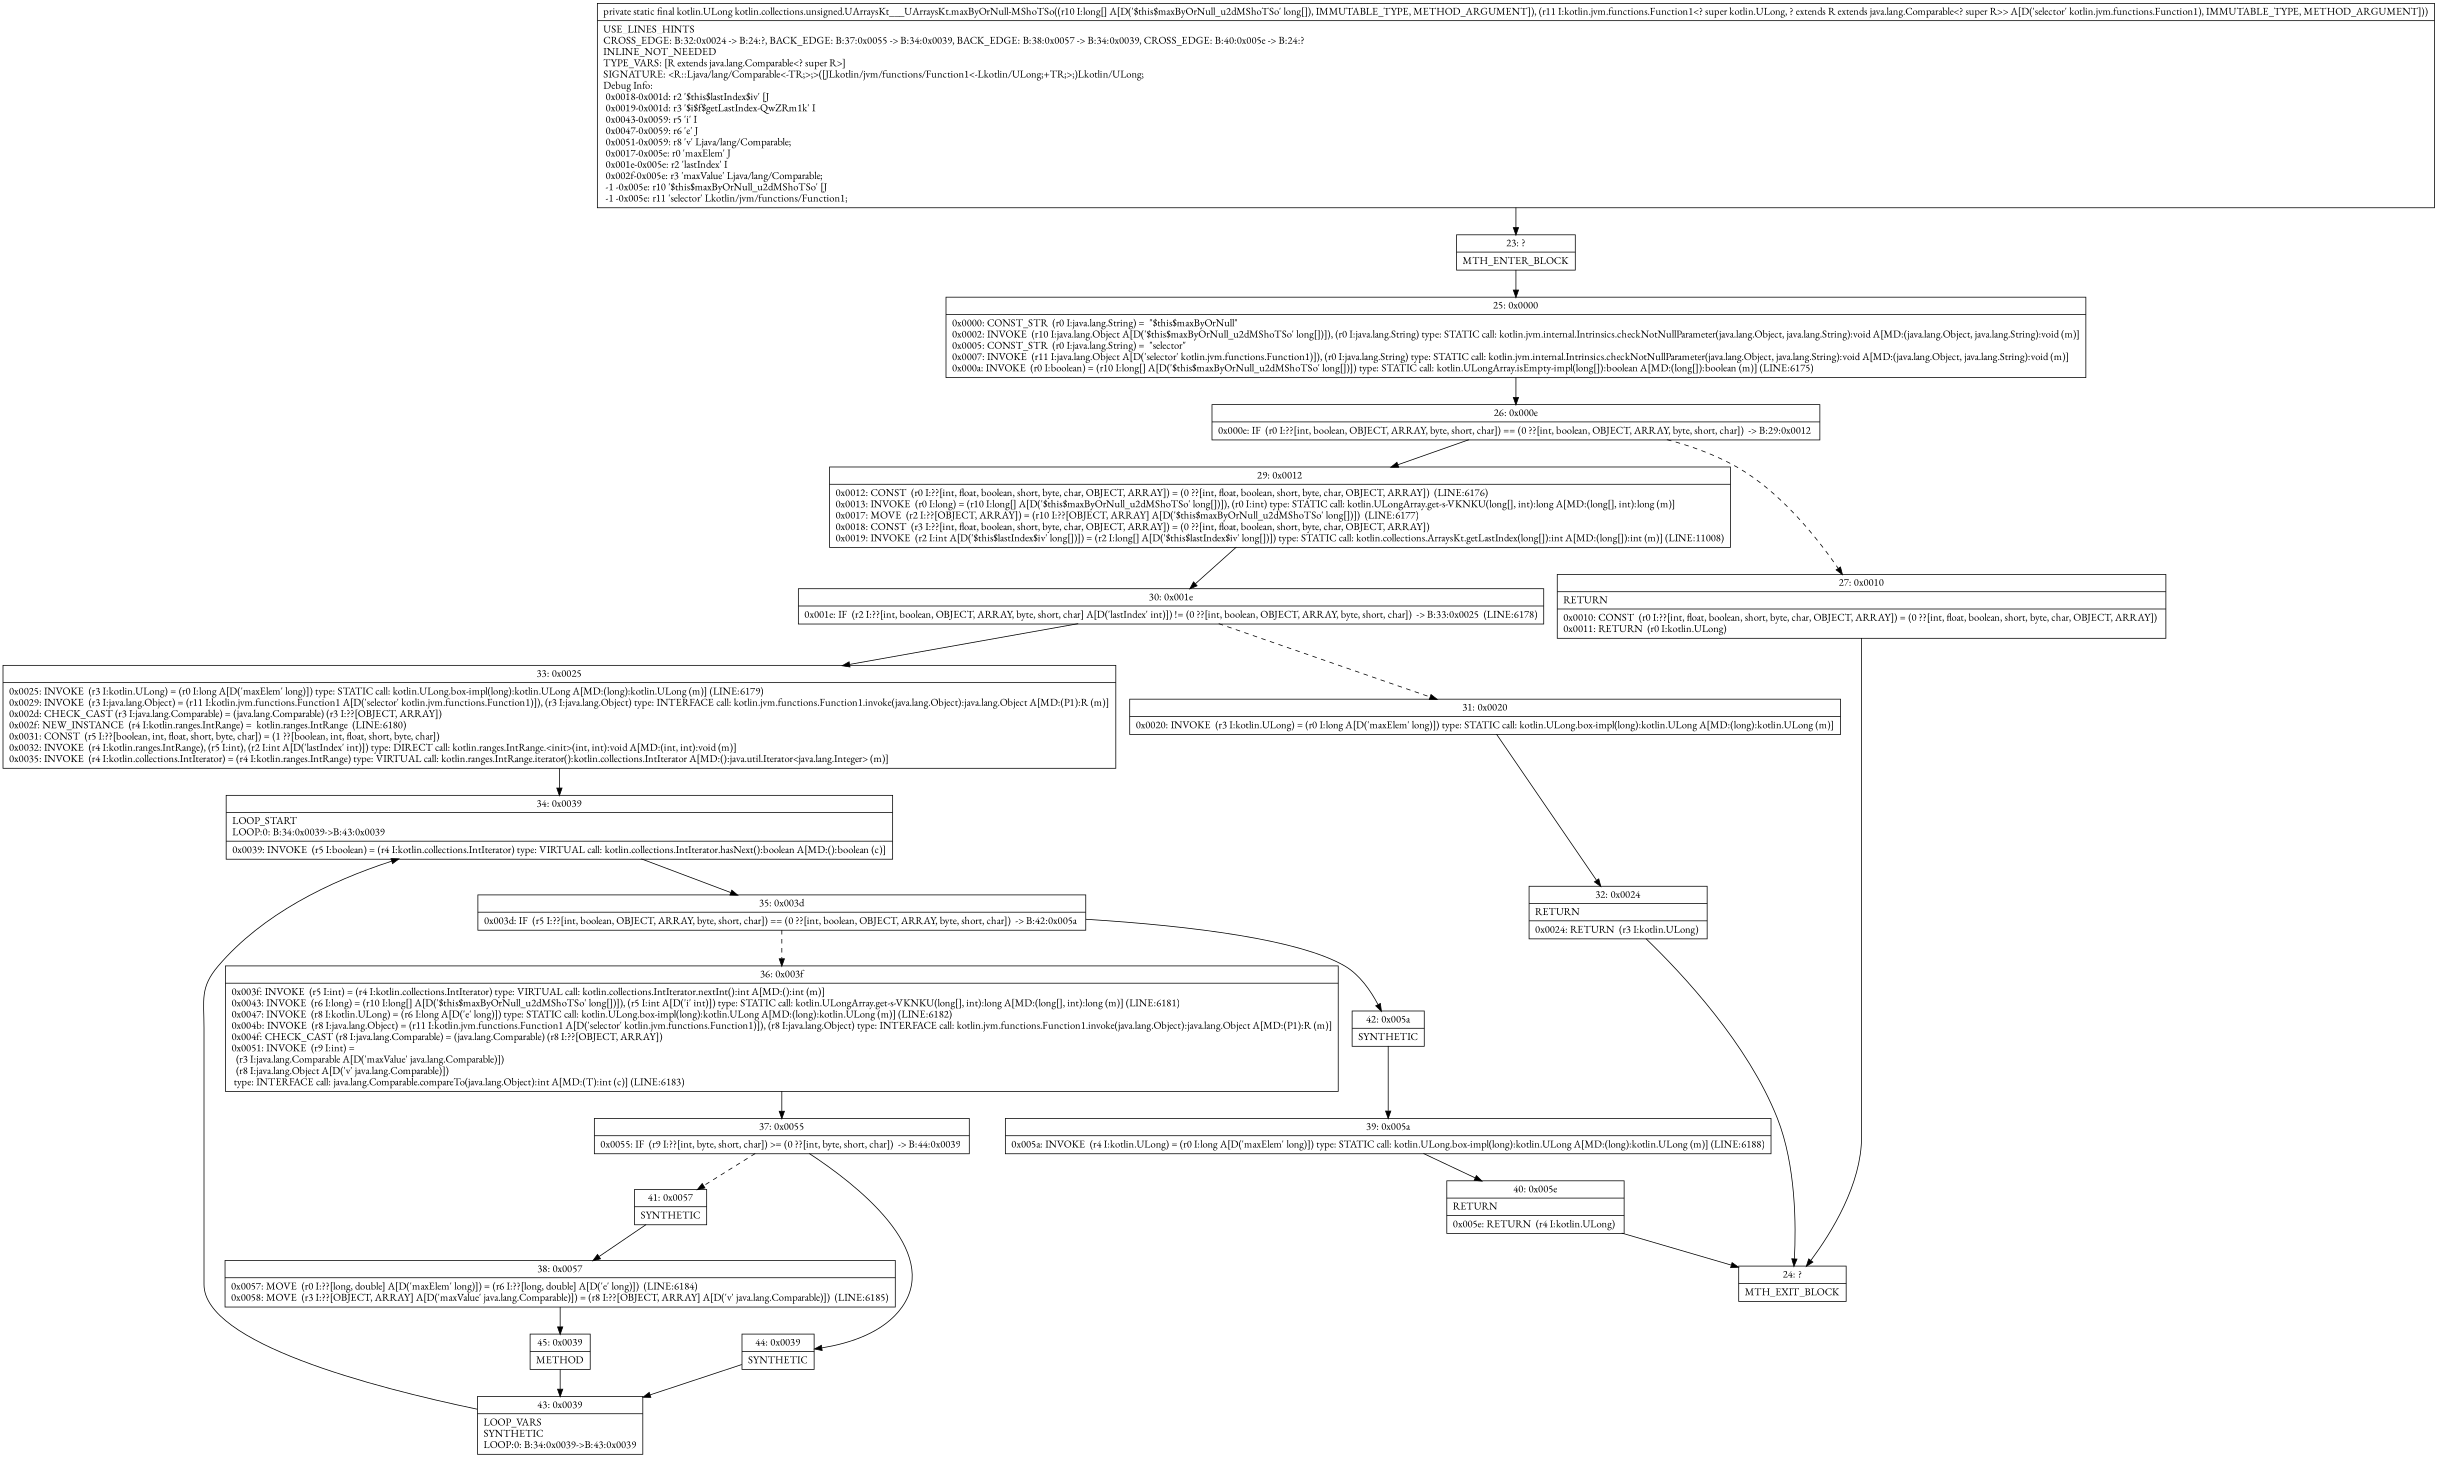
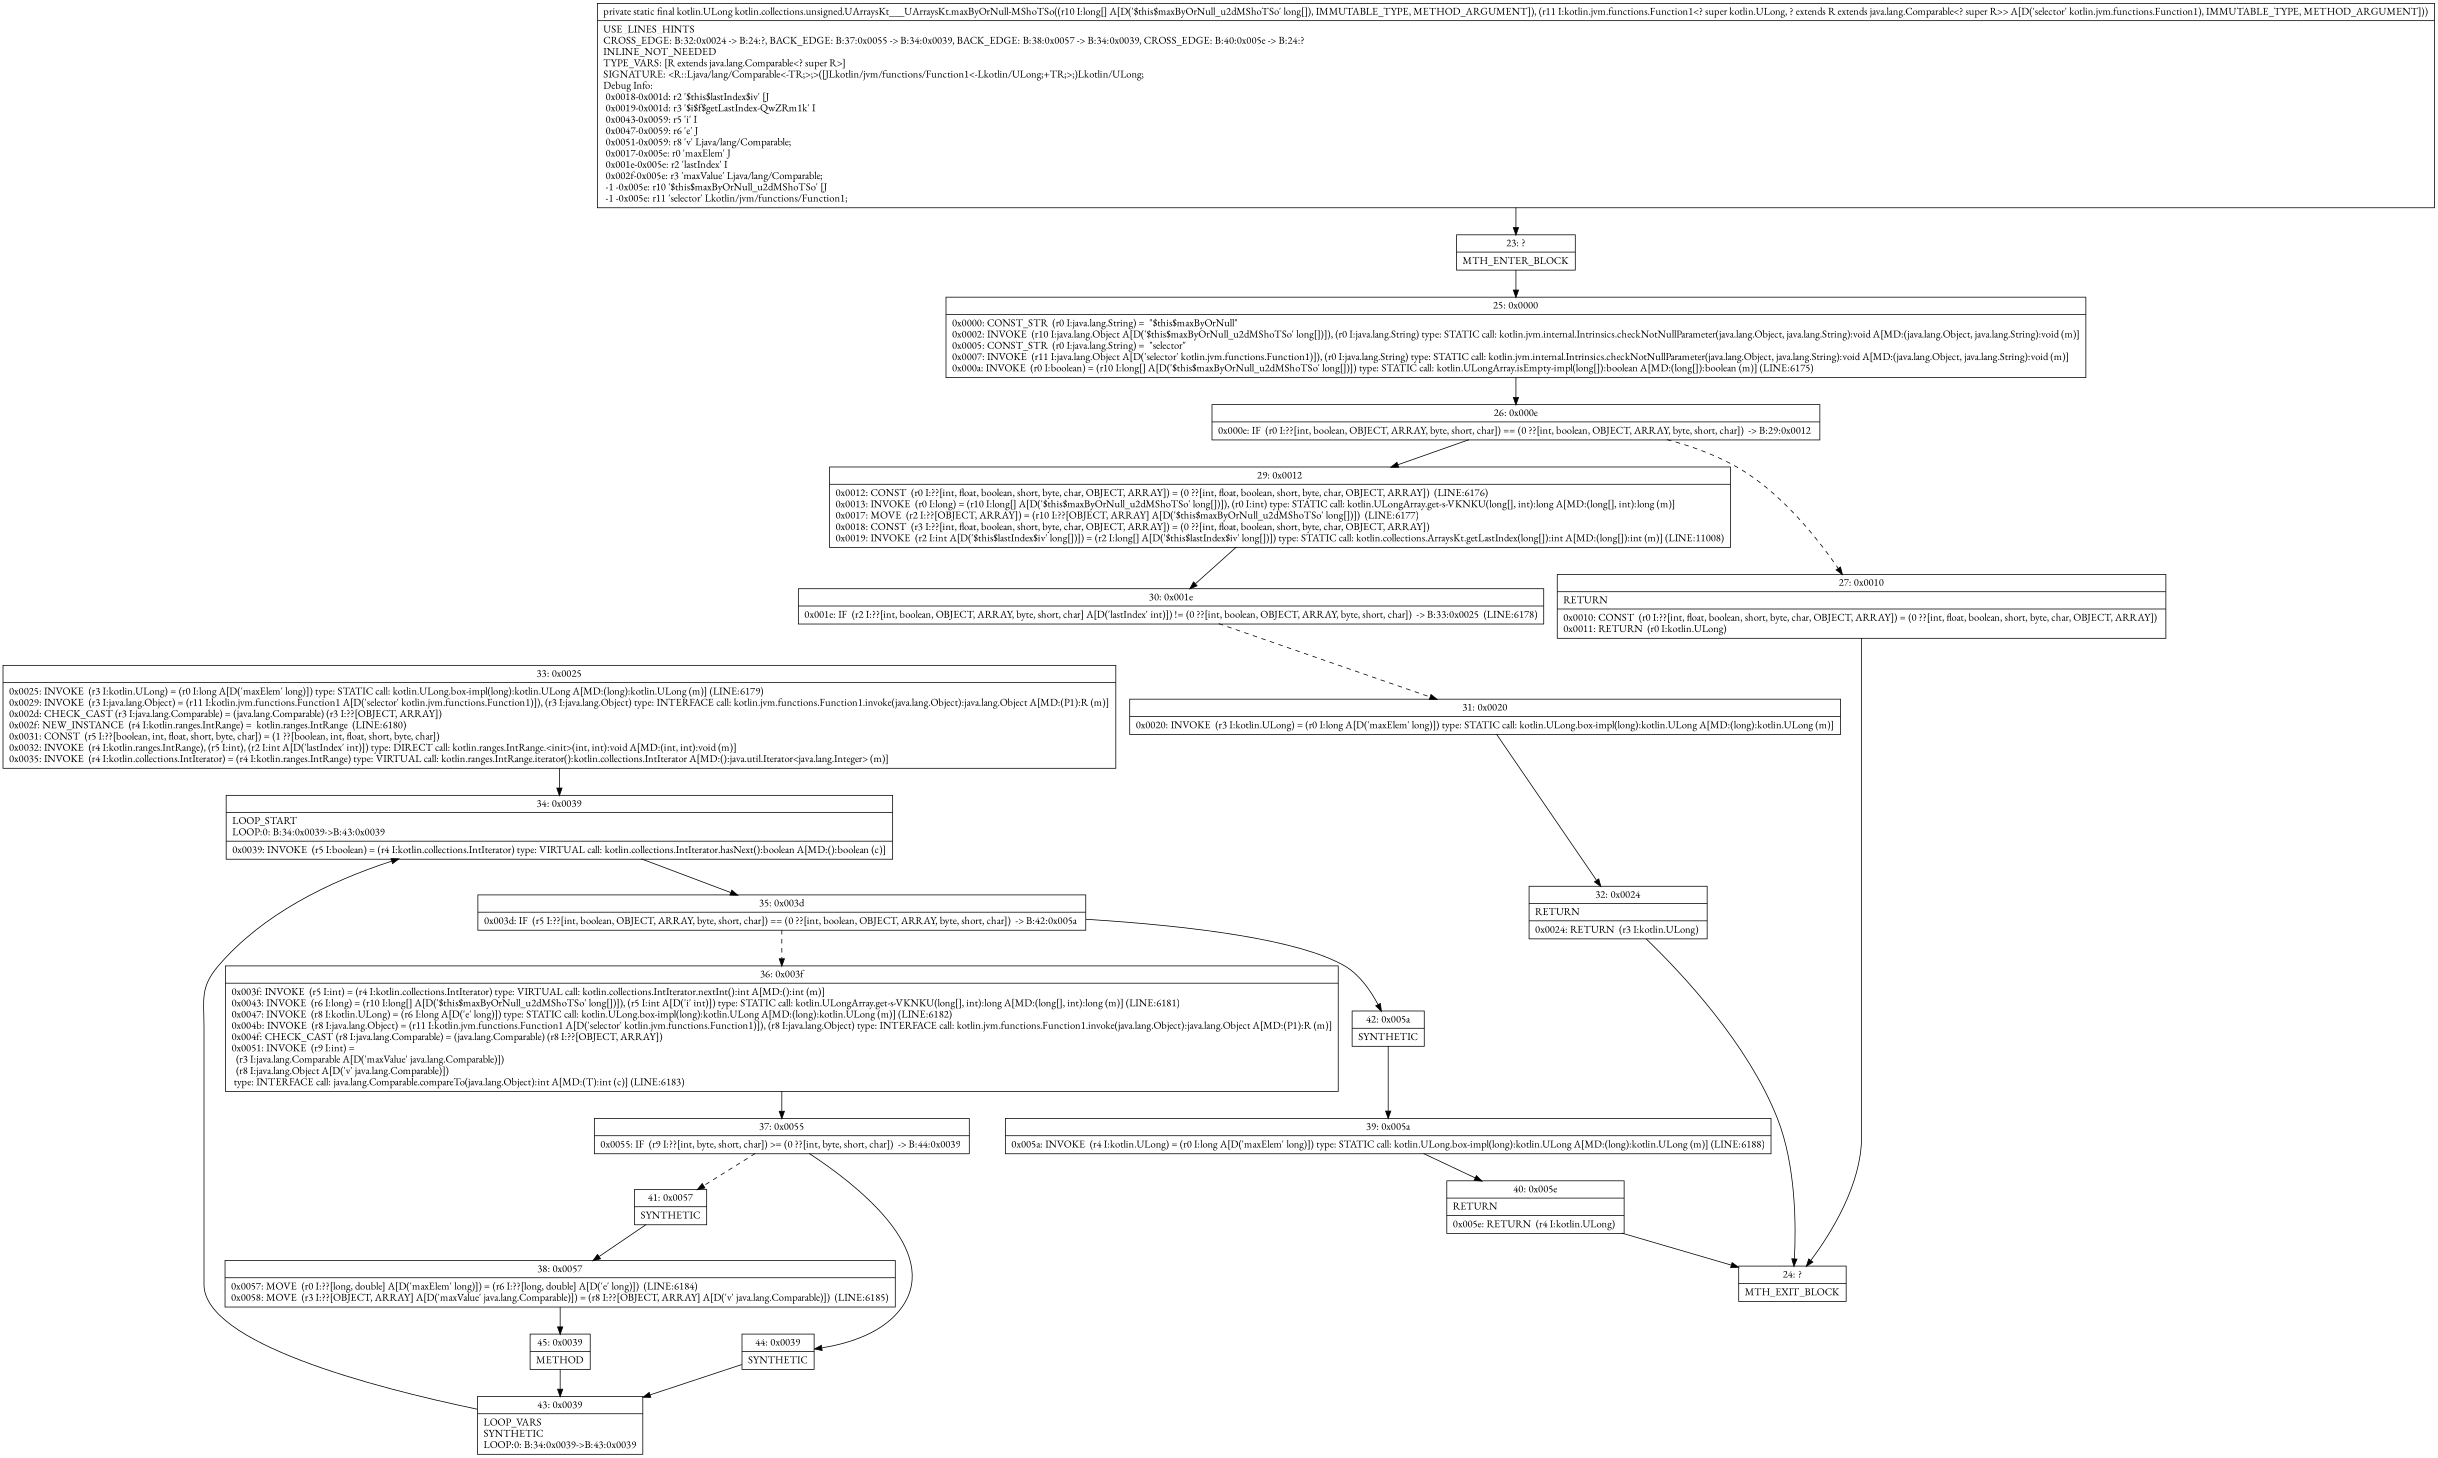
  digraph {
    fontname="EB Garamond"
    node [fontname="EB Garamond" shape=record]
    edge [fontname="EB Garamond"]
    n1 [label="{23\:\ ?|MTH_ENTER_BLOCK\l}"]
    n2 [label="{25\:\ 0x0000|0x0000: CONST_STR  (r0 I:java.lang.String) =  \"$this$maxByOrNull\" \l0x0002: INVOKE  (r10 I:java.lang.Object A[D('$this$maxByOrNull_u2dMShoTSo' long[])]), (r0 I:java.lang.String) type: STATIC call: kotlin.jvm.internal.Intrinsics.checkNotNullParameter(java.lang.Object, java.lang.String):void A[MD:(java.lang.Object, java.lang.String):void (m)]\l0x0005: CONST_STR  (r0 I:java.lang.String) =  \"selector\" \l0x0007: INVOKE  (r11 I:java.lang.Object A[D('selector' kotlin.jvm.functions.Function1)]), (r0 I:java.lang.String) type: STATIC call: kotlin.jvm.internal.Intrinsics.checkNotNullParameter(java.lang.Object, java.lang.String):void A[MD:(java.lang.Object, java.lang.String):void (m)]\l0x000a: INVOKE  (r0 I:boolean) = (r10 I:long[] A[D('$this$maxByOrNull_u2dMShoTSo' long[])]) type: STATIC call: kotlin.ULongArray.isEmpty\-impl(long[]):boolean A[MD:(long[]):boolean (m)] (LINE:6175)\l}"]
    n3 [label="{26\:\ 0x000e|0x000e: IF  (r0 I:??[int, boolean, OBJECT, ARRAY, byte, short, char]) == (0 ??[int, boolean, OBJECT, ARRAY, byte, short, char])  \-\> B:29:0x0012 \l}"]
    n4 [label="{27\:\ 0x0010|RETURN\l|0x0010: CONST  (r0 I:??[int, float, boolean, short, byte, char, OBJECT, ARRAY]) = (0 ??[int, float, boolean, short, byte, char, OBJECT, ARRAY]) \l0x0011: RETURN  (r0 I:kotlin.ULong) \l}"]
    n5 [label="{29\:\ 0x0012|0x0012: CONST  (r0 I:??[int, float, boolean, short, byte, char, OBJECT, ARRAY]) = (0 ??[int, float, boolean, short, byte, char, OBJECT, ARRAY])  (LINE:6176)\l0x0013: INVOKE  (r0 I:long) = (r10 I:long[] A[D('$this$maxByOrNull_u2dMShoTSo' long[])]), (r0 I:int) type: STATIC call: kotlin.ULongArray.get\-s\-VKNKU(long[], int):long A[MD:(long[], int):long (m)]\l0x0017: MOVE  (r2 I:??[OBJECT, ARRAY]) = (r10 I:??[OBJECT, ARRAY] A[D('$this$maxByOrNull_u2dMShoTSo' long[])])  (LINE:6177)\l0x0018: CONST  (r3 I:??[int, float, boolean, short, byte, char, OBJECT, ARRAY]) = (0 ??[int, float, boolean, short, byte, char, OBJECT, ARRAY]) \l0x0019: INVOKE  (r2 I:int A[D('$this$lastIndex$iv' long[])]) = (r2 I:long[] A[D('$this$lastIndex$iv' long[])]) type: STATIC call: kotlin.collections.ArraysKt.getLastIndex(long[]):int A[MD:(long[]):int (m)] (LINE:11008)\l}"]
    n6 [label="{24\:\ ?|MTH_EXIT_BLOCK\l}"]
    n7 [label="{30\:\ 0x001e|0x001e: IF  (r2 I:??[int, boolean, OBJECT, ARRAY, byte, short, char] A[D('lastIndex' int)]) != (0 ??[int, boolean, OBJECT, ARRAY, byte, short, char])  \-\> B:33:0x0025  (LINE:6178)\l}"]
    n8 [label="{31\:\ 0x0020|0x0020: INVOKE  (r3 I:kotlin.ULong) = (r0 I:long A[D('maxElem' long)]) type: STATIC call: kotlin.ULong.box\-impl(long):kotlin.ULong A[MD:(long):kotlin.ULong (m)]\l}"]
    n9 [label="{33\:\ 0x0025|0x0025: INVOKE  (r3 I:kotlin.ULong) = (r0 I:long A[D('maxElem' long)]) type: STATIC call: kotlin.ULong.box\-impl(long):kotlin.ULong A[MD:(long):kotlin.ULong (m)] (LINE:6179)\l0x0029: INVOKE  (r3 I:java.lang.Object) = (r11 I:kotlin.jvm.functions.Function1 A[D('selector' kotlin.jvm.functions.Function1)]), (r3 I:java.lang.Object) type: INTERFACE call: kotlin.jvm.functions.Function1.invoke(java.lang.Object):java.lang.Object A[MD:(P1):R (m)]\l0x002d: CHECK_CAST (r3 I:java.lang.Comparable) = (java.lang.Comparable) (r3 I:??[OBJECT, ARRAY]) \l0x002f: NEW_INSTANCE  (r4 I:kotlin.ranges.IntRange) =  kotlin.ranges.IntRange  (LINE:6180)\l0x0031: CONST  (r5 I:??[boolean, int, float, short, byte, char]) = (1 ??[boolean, int, float, short, byte, char]) \l0x0032: INVOKE  (r4 I:kotlin.ranges.IntRange), (r5 I:int), (r2 I:int A[D('lastIndex' int)]) type: DIRECT call: kotlin.ranges.IntRange.\<init\>(int, int):void A[MD:(int, int):void (m)]\l0x0035: INVOKE  (r4 I:kotlin.collections.IntIterator) = (r4 I:kotlin.ranges.IntRange) type: VIRTUAL call: kotlin.ranges.IntRange.iterator():kotlin.collections.IntIterator A[MD:():java.util.Iterator\<java.lang.Integer\> (m)]\l}"]
    n10 [label="{32\:\ 0x0024|RETURN\l|0x0024: RETURN  (r3 I:kotlin.ULong) \l}"]
    n11 [label="{34\:\ 0x0039|LOOP_START\lLOOP:0: B:34:0x0039\-\>B:43:0x0039\l|0x0039: INVOKE  (r5 I:boolean) = (r4 I:kotlin.collections.IntIterator) type: VIRTUAL call: kotlin.collections.IntIterator.hasNext():boolean A[MD:():boolean (c)]\l}"]
    n12 [label="{35\:\ 0x003d|0x003d: IF  (r5 I:??[int, boolean, OBJECT, ARRAY, byte, short, char]) == (0 ??[int, boolean, OBJECT, ARRAY, byte, short, char])  \-\> B:42:0x005a \l}"]
    n13 [label="{36\:\ 0x003f|0x003f: INVOKE  (r5 I:int) = (r4 I:kotlin.collections.IntIterator) type: VIRTUAL call: kotlin.collections.IntIterator.nextInt():int A[MD:():int (m)]\l0x0043: INVOKE  (r6 I:long) = (r10 I:long[] A[D('$this$maxByOrNull_u2dMShoTSo' long[])]), (r5 I:int A[D('i' int)]) type: STATIC call: kotlin.ULongArray.get\-s\-VKNKU(long[], int):long A[MD:(long[], int):long (m)] (LINE:6181)\l0x0047: INVOKE  (r8 I:kotlin.ULong) = (r6 I:long A[D('e' long)]) type: STATIC call: kotlin.ULong.box\-impl(long):kotlin.ULong A[MD:(long):kotlin.ULong (m)] (LINE:6182)\l0x004b: INVOKE  (r8 I:java.lang.Object) = (r11 I:kotlin.jvm.functions.Function1 A[D('selector' kotlin.jvm.functions.Function1)]), (r8 I:java.lang.Object) type: INTERFACE call: kotlin.jvm.functions.Function1.invoke(java.lang.Object):java.lang.Object A[MD:(P1):R (m)]\l0x004f: CHECK_CAST (r8 I:java.lang.Comparable) = (java.lang.Comparable) (r8 I:??[OBJECT, ARRAY]) \l0x0051: INVOKE  (r9 I:int) = \l  (r3 I:java.lang.Comparable A[D('maxValue' java.lang.Comparable)])\l  (r8 I:java.lang.Object A[D('v' java.lang.Comparable)])\l type: INTERFACE call: java.lang.Comparable.compareTo(java.lang.Object):int A[MD:(T):int (c)] (LINE:6183)\l}"]
    n14 [label="{42\:\ 0x005a|SYNTHETIC\l}"]
    n15 [label="{37\:\ 0x0055|0x0055: IF  (r9 I:??[int, byte, short, char]) \>= (0 ??[int, byte, short, char])  \-\> B:44:0x0039 \l}"]
    n16 [label="{39\:\ 0x005a|0x005a: INVOKE  (r4 I:kotlin.ULong) = (r0 I:long A[D('maxElem' long)]) type: STATIC call: kotlin.ULong.box\-impl(long):kotlin.ULong A[MD:(long):kotlin.ULong (m)] (LINE:6188)\l}"]
    n17 [label="{41\:\ 0x0057|SYNTHETIC\l}"]
    n18 [label="{44\:\ 0x0039|SYNTHETIC\l}"]
    n19 [label="{38\:\ 0x0057|0x0057: MOVE  (r0 I:??[long, double] A[D('maxElem' long)]) = (r6 I:??[long, double] A[D('e' long)])  (LINE:6184)\l0x0058: MOVE  (r3 I:??[OBJECT, ARRAY] A[D('maxValue' java.lang.Comparable)]) = (r8 I:??[OBJECT, ARRAY] A[D('v' java.lang.Comparable)])  (LINE:6185)\l}"]
    n20 [label="{43\:\ 0x0039|LOOP_VARS\lSYNTHETIC\lLOOP:0: B:34:0x0039\-\>B:43:0x0039\l}"]
    n21 [label="{45\:\ 0x0039|METHOD\l}"]
    n22 [label="{40\:\ 0x005e|RETURN\l|0x005e: RETURN  (r4 I:kotlin.ULong) \l}"]
    n23 [label="{private static final kotlin.ULong kotlin.collections.unsigned.UArraysKt___UArraysKt.maxByOrNull\-MShoTSo((r10 I:long[] A[D('$this$maxByOrNull_u2dMShoTSo' long[]), IMMUTABLE_TYPE, METHOD_ARGUMENT]), (r11 I:kotlin.jvm.functions.Function1\<? super kotlin.ULong, ? extends R extends java.lang.Comparable\<? super R\>\> A[D('selector' kotlin.jvm.functions.Function1), IMMUTABLE_TYPE, METHOD_ARGUMENT]))  | USE_LINES_HINTS\lCROSS_EDGE: B:32:0x0024 \-\> B:24:?, BACK_EDGE: B:37:0x0055 \-\> B:34:0x0039, BACK_EDGE: B:38:0x0057 \-\> B:34:0x0039, CROSS_EDGE: B:40:0x005e \-\> B:24:?\lINLINE_NOT_NEEDED\lTYPE_VARS: [R extends java.lang.Comparable\<? super R\>]\lSIGNATURE: \<R::Ljava\/lang\/Comparable\<\-TR;\>;\>([JLkotlin\/jvm\/functions\/Function1\<\-Lkotlin\/ULong;+TR;\>;)Lkotlin\/ULong;\lDebug Info:\l  0x0018\-0x001d: r2 '$this$lastIndex$iv' [J\l  0x0019\-0x001d: r3 '$i$f$getLastIndex\-QwZRm1k' I\l  0x0043\-0x0059: r5 'i' I\l  0x0047\-0x0059: r6 'e' J\l  0x0051\-0x0059: r8 'v' Ljava\/lang\/Comparable;\l  0x0017\-0x005e: r0 'maxElem' J\l  0x001e\-0x005e: r2 'lastIndex' I\l  0x002f\-0x005e: r3 'maxValue' Ljava\/lang\/Comparable;\l  \-1 \-0x005e: r10 '$this$maxByOrNull_u2dMShoTSo' [J\l  \-1 \-0x005e: r11 'selector' Lkotlin\/jvm\/functions\/Function1;\l}"]
    n1 -> n2
    n2 -> n3
    n3 -> n4 [style=dashed]
    n3 -> n5
    n4 -> n6
    n5 -> n7
    n7 -> n8 [style=dashed]
-   n7 -> n9
    n8 -> n10
    n9 -> n11
    n10 -> n6
    n11 -> n12
    n12 -> n13 [style=dashed]
    n12 -> n14
    n13 -> n15
    n14 -> n16
    n15 -> n17 [style=dashed]
    n15 -> n18
    n16 -> n22
    n17 -> n19
    n18 -> n20
    n19 -> n21
    n20 -> n11
    n21 -> n20
    n22 -> n6
    n23 -> n1
  }
